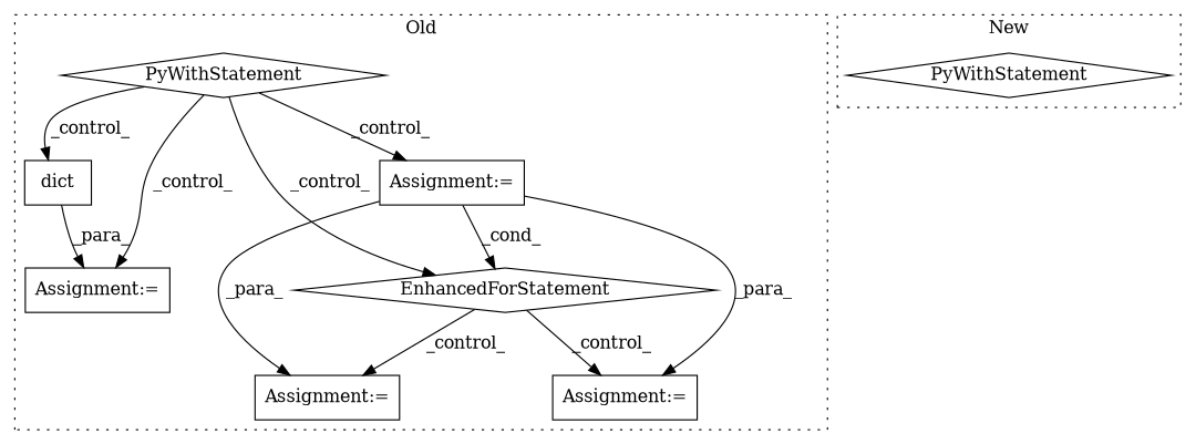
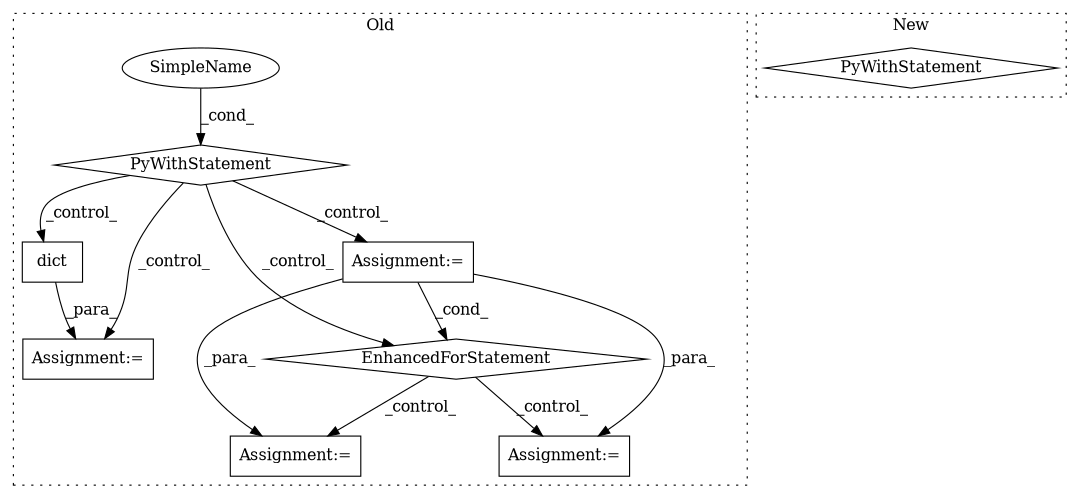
  digraph {
    node [a=7 l=1 shape=box]
    n1 [a=32 l=6 label=dict s=3668]
    n2 [label="Assignment:=" s=3667]
+   n3 [a=42 label=SimpleName shape=ellipse l=""]
    n4 [label="Assignment:=" s=3908]
    n5 [label="Assignment:=" s=3988]
    n6 [a=70 l="71,2" label=EnhancedForStatement s="3780,3886" shape=diamond]
    n7 [a=104 l="10,2" label=PyWithStatement s="3429,3459" shape=diamond]
    n8 [label="Assignment:=" s=3715]
    n9 [a=104 l="10,2" label=PyWithStatement s="3280,3310" shape=diamond]
    subgraph cluster_1 {
      label=Old
      style=dotted
      n1
      n2
+     n3
      n4
      n5
      n6
      n7
      n8
    }
    subgraph cluster_2 {
      label=New
      style=dotted
      n9
    }
    n1 -> n2 [label=_para_]
+   n3 -> n7 [label=_cond_]
    n6 -> n4 [label=_control_]
    n6 -> n5 [label=_control_]
    n7 -> n1 [label=_control_]
    n7 -> n2 [label=_control_]
    n7 -> n6 [label=_control_]
    n7 -> n8 [label=_control_]
    n8 -> n4 [label=_para_]
    n8 -> n5 [label=_para_]
    n8 -> n6 [label=_cond_]
  }
